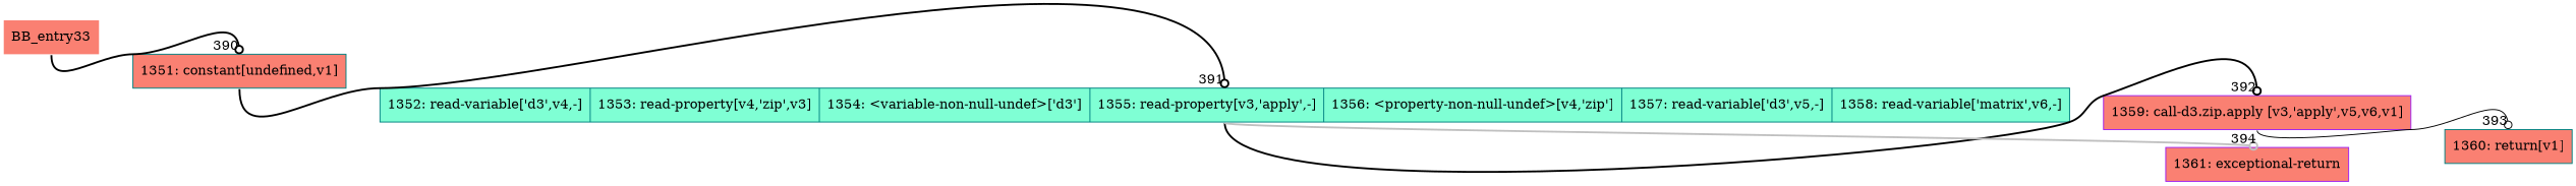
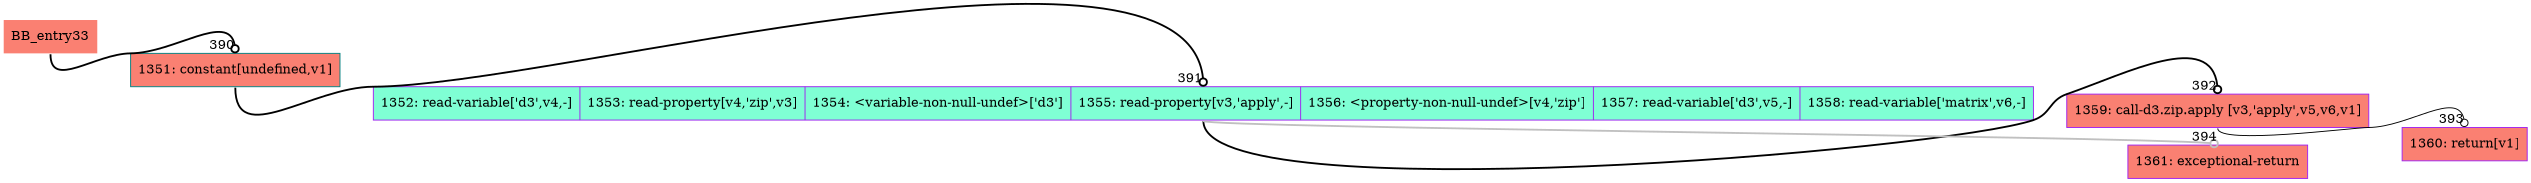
  digraph {
    rankdir=LR
    node [color=purple fillcolor=salmon shape=record style=filled]
    edge [arrowhead=odot headport=n style=bold tailport=s]
    BB_entry33 [shape=none]
    n2 [color=teal label="{1351: constant[undefined,v1]}"]
-   n3 [color=teal fillcolor=aquamarine label="{1352: read-variable['d3',v4,-]|1353: read-property[v4,'zip',v3]|1354: \<variable-non-null-undef\>['d3']|1355: read-property[v3,'apply',-]|1356: \<property-non-null-undef\>[v4,'zip']|1357: read-variable['d3',v5,-]|1358: read-variable['matrix',v6,-]}"]
+   n3 [fillcolor=aquamarine label="{1352: read-variable['d3',v4,-]|1353: read-property[v4,'zip',v3]|1354: \<variable-non-null-undef\>['d3']|1355: read-property[v3,'apply',-]|1356: \<property-non-null-undef\>[v4,'zip']|1357: read-variable['d3',v5,-]|1358: read-variable['matrix',v6,-]}"]
    n4 [label="{1359: call-d3.zip.apply [v3,'apply',v5,v6,v1]}"]
    n5 [label="{1361: exceptional-return}"]
-   n6 [color=teal label="{1360: return[v1]}"]
+   n6 [label="{1360: return[v1]}"]
    BB_entry33 -> n2 [headlabel="    390"]
    n2 -> n3 [headlabel="      391"]
    n3 -> n4 [headlabel="      392"]
    n3 -> n5 [color=gray headlabel="      394"]
    n4 -> n6 [headlabel="      393" style=solid]
  }
